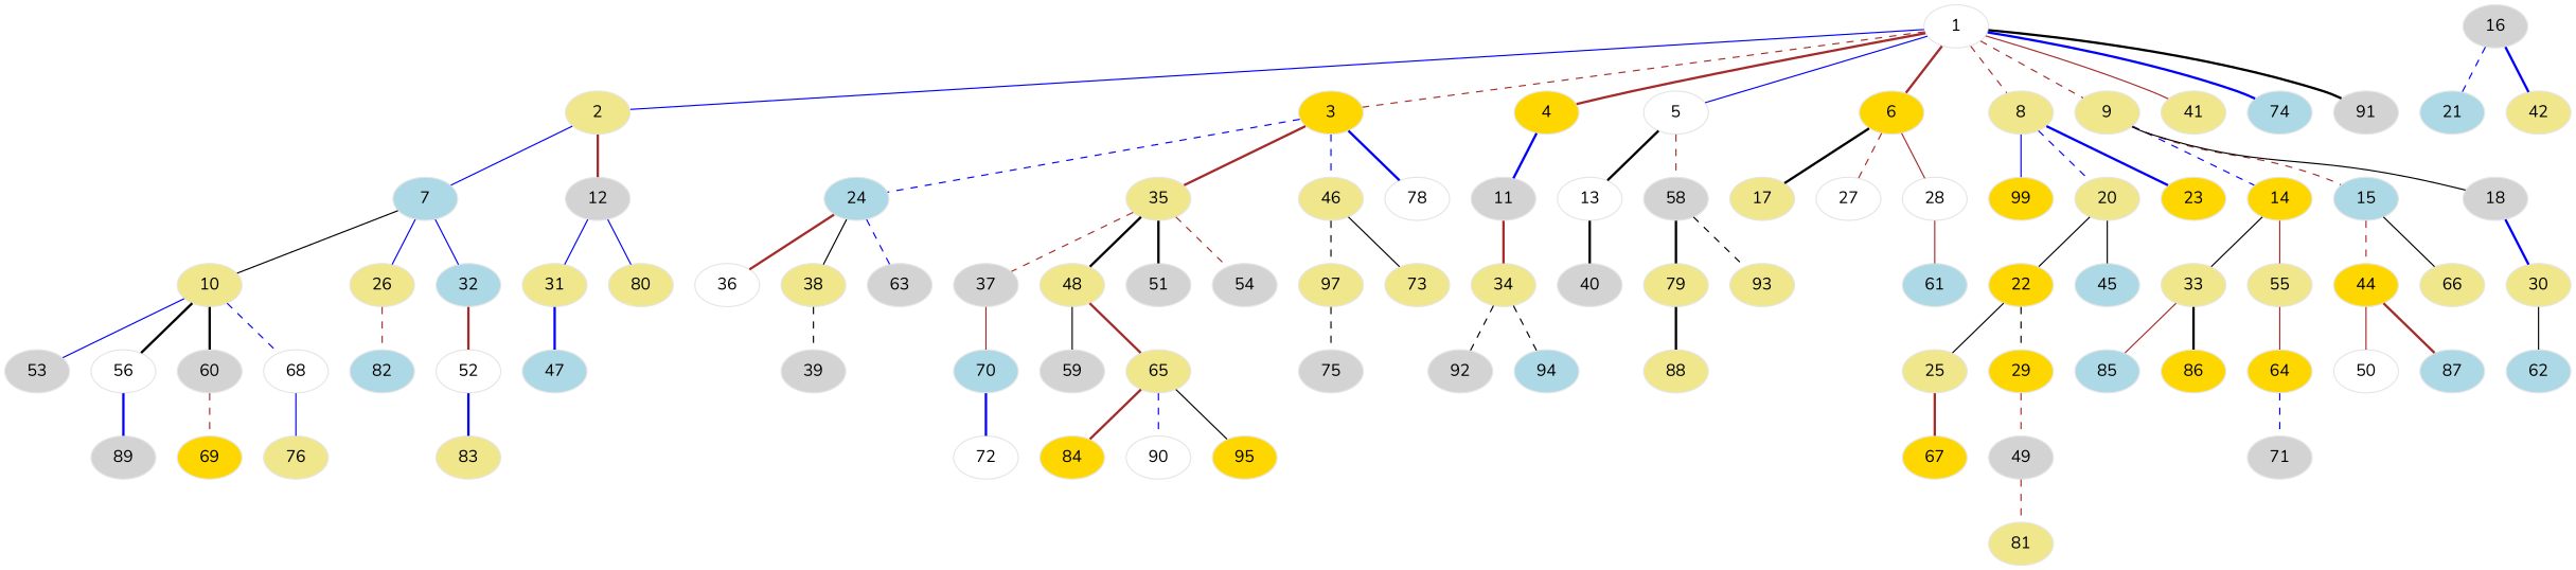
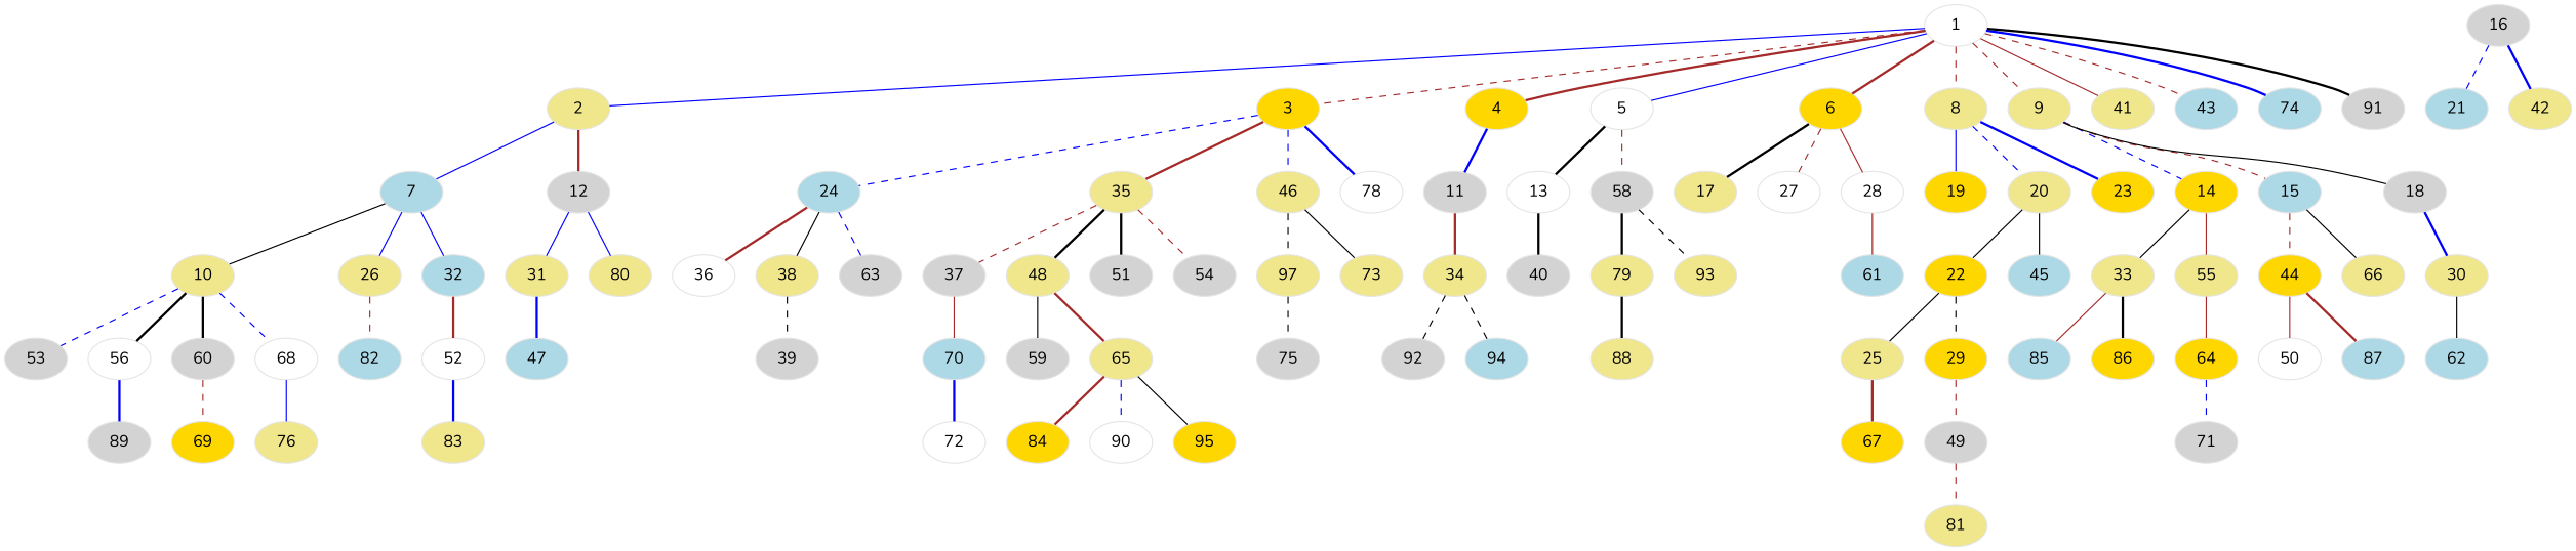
  graph {
    fontname=Nunito
    node [color=gray90 fillcolor=khaki fontname=Nunito style=filled]
    edge [color=brown fontname=Nunito style=bold]
    1 [fillcolor=white]
    2
    3 [fillcolor=gold]
    4 [fillcolor=gold]
    5 [fillcolor=white]
    6 [fillcolor=gold]
    8
    9
    41
+   43 [fillcolor=lightblue]
    74 [fillcolor=lightblue]
    91 [fillcolor=lightgrey]
    7 [fillcolor=lightblue]
    12 [fillcolor=lightgrey]
    24 [fillcolor=lightblue]
    35
    46
    78 [fillcolor=white]
    11 [fillcolor=lightgrey]
    13 [fillcolor=white]
    58 [fillcolor=lightgrey]
    17
    27 [fillcolor=white]
    28 [fillcolor=white]
-   19 [fillcolor=gold label=99]
+   19 [fillcolor=gold]
    20
    23 [fillcolor=gold]
    14 [fillcolor=gold]
    15 [fillcolor=lightblue]
    18 [fillcolor=lightgrey]
    10
    26
    32 [fillcolor=lightblue]
    31
    80
    36 [fillcolor=white]
    38
    63 [fillcolor=lightgrey]
    37 [fillcolor=lightgrey]
    48
    51 [fillcolor=lightgrey]
    54 [fillcolor=lightgrey]
    n43 [label=97]
    73
    34
    40 [fillcolor=lightgrey]
    79
    93
    61 [fillcolor=lightblue]
    53 [fillcolor=lightgrey]
    56 [fillcolor=white]
    60 [fillcolor=lightgrey]
    68 [fillcolor=white]
    82 [fillcolor=lightblue]
    52 [fillcolor=white]
    22 [fillcolor=gold]
    45 [fillcolor=lightblue]
    33
    55
    44 [fillcolor=gold]
    66
    16 [fillcolor=lightgrey]
    21 [fillcolor=lightblue]
    42
    30
    89 [fillcolor=lightgrey]
    69 [fillcolor=gold]
    76
    92 [fillcolor=lightgrey]
    94 [fillcolor=lightblue]
    47 [fillcolor=lightblue]
    85 [fillcolor=lightblue]
    86 [fillcolor=gold]
    64 [fillcolor=gold]
    50 [fillcolor=white]
    87 [fillcolor=lightblue]
    62 [fillcolor=lightblue]
    25
    29 [fillcolor=gold]
    67 [fillcolor=gold]
    49 [fillcolor=lightgrey]
    39 [fillcolor=lightgrey]
    81
    83
    70 [fillcolor=lightblue]
    59 [fillcolor=lightgrey]
    65
    72 [fillcolor=white]
    75 [fillcolor=lightgrey]
    84 [fillcolor=gold]
    90 [fillcolor=white]
    95 [fillcolor=gold]
    71 [fillcolor=lightgrey]
    88
    1 -- 2 [color=blue style=solid]
    1 -- 3 [style=dashed]
    1 -- 4
    1 -- 5 [color=blue style=solid]
    1 -- 6
    1 -- 8 [style=dashed]
    1 -- 9 [style=dashed]
    1 -- 41 [style=solid]
+   1 -- 43 [style=dashed]
    1 -- 74 [color=blue]
    1 -- 91 [color=black]
    2 -- 7 [color=blue style=solid]
    2 -- 12
    3 -- 24 [color=blue style=dashed]
    3 -- 35
    3 -- 46 [color=blue style=dashed]
    3 -- 78 [color=blue]
    4 -- 11 [color=blue]
    5 -- 13 [color=black]
    5 -- 58 [style=dashed]
    6 -- 17 [color=black]
    6 -- 27 [style=dashed]
    6 -- 28 [style=solid]
    8 -- 19 [color=blue style=solid]
    8 -- 20 [color=blue style=dashed]
    8 -- 23 [color=blue]
    9 -- 14 [color=blue style=dashed]
    9 -- 15 [style=dashed]
    9 -- 18 [color=black style=solid]
    7 -- 10 [color=black style=solid]
    7 -- 26 [color=blue style=solid]
    7 -- 32 [color=blue style=solid]
    12 -- 31 [color=blue style=solid]
    12 -- 80 [color=blue style=solid]
    24 -- 36
    24 -- 38 [color=black style=solid]
    24 -- 63 [color=blue style=dashed]
    35 -- 37 [style=dashed]
    35 -- 48 [color=black]
    35 -- 51 [color=black]
    35 -- 54 [style=dashed]
    46 -- n43 [color=black style=dashed]
    46 -- 73 [color=black style=solid]
    11 -- 34
    13 -- 40 [color=black]
    58 -- 79 [color=black]
    58 -- 93 [color=black style=dashed]
    28 -- 61 [style=solid]
    20 -- 22 [color=black style=solid]
    20 -- 45 [color=black style=solid]
    14 -- 33 [color=black style=solid]
    14 -- 55 [style=solid]
    15 -- 44 [style=dashed]
    15 -- 66 [color=black style=solid]
    18 -- 30 [color=blue]
-   10 -- 53 [color=blue style=solid]
+   10 -- 53 [color=blue style=dashed]
    10 -- 56 [color=black]
    10 -- 60 [color=black]
    10 -- 68 [color=blue style=dashed]
    26 -- 82 [style=dashed]
    32 -- 52
    31 -- 47 [color=blue]
    38 -- 39 [color=black style=dashed]
    37 -- 70 [style=solid]
    48 -- 59 [color=black style=solid]
    48 -- 65
    n43 -- 75 [color=black style=dashed]
    34 -- 92 [color=black style=dashed]
    34 -- 94 [color=black style=dashed]
    79 -- 88 [color=black]
    56 -- 89 [color=blue]
    60 -- 69 [style=dashed]
    68 -- 76 [color=blue style=solid]
    52 -- 83 [color=blue]
    22 -- 25 [color=black style=solid]
    22 -- 29 [color=black style=dashed]
    33 -- 85 [style=solid]
    33 -- 86 [color=black]
    55 -- 64 [style=solid]
    44 -- 50 [style=solid]
    44 -- 87
    16 -- 21 [color=blue style=dashed]
    16 -- 42 [color=blue]
    30 -- 62 [color=black style=solid]
    64 -- 71 [color=blue style=dashed]
    25 -- 67
    29 -- 49 [style=dashed]
    49 -- 81 [style=dashed]
    70 -- 72 [color=blue]
    65 -- 84
    65 -- 90 [color=blue style=dashed]
    65 -- 95 [color=black style=solid]
  }
